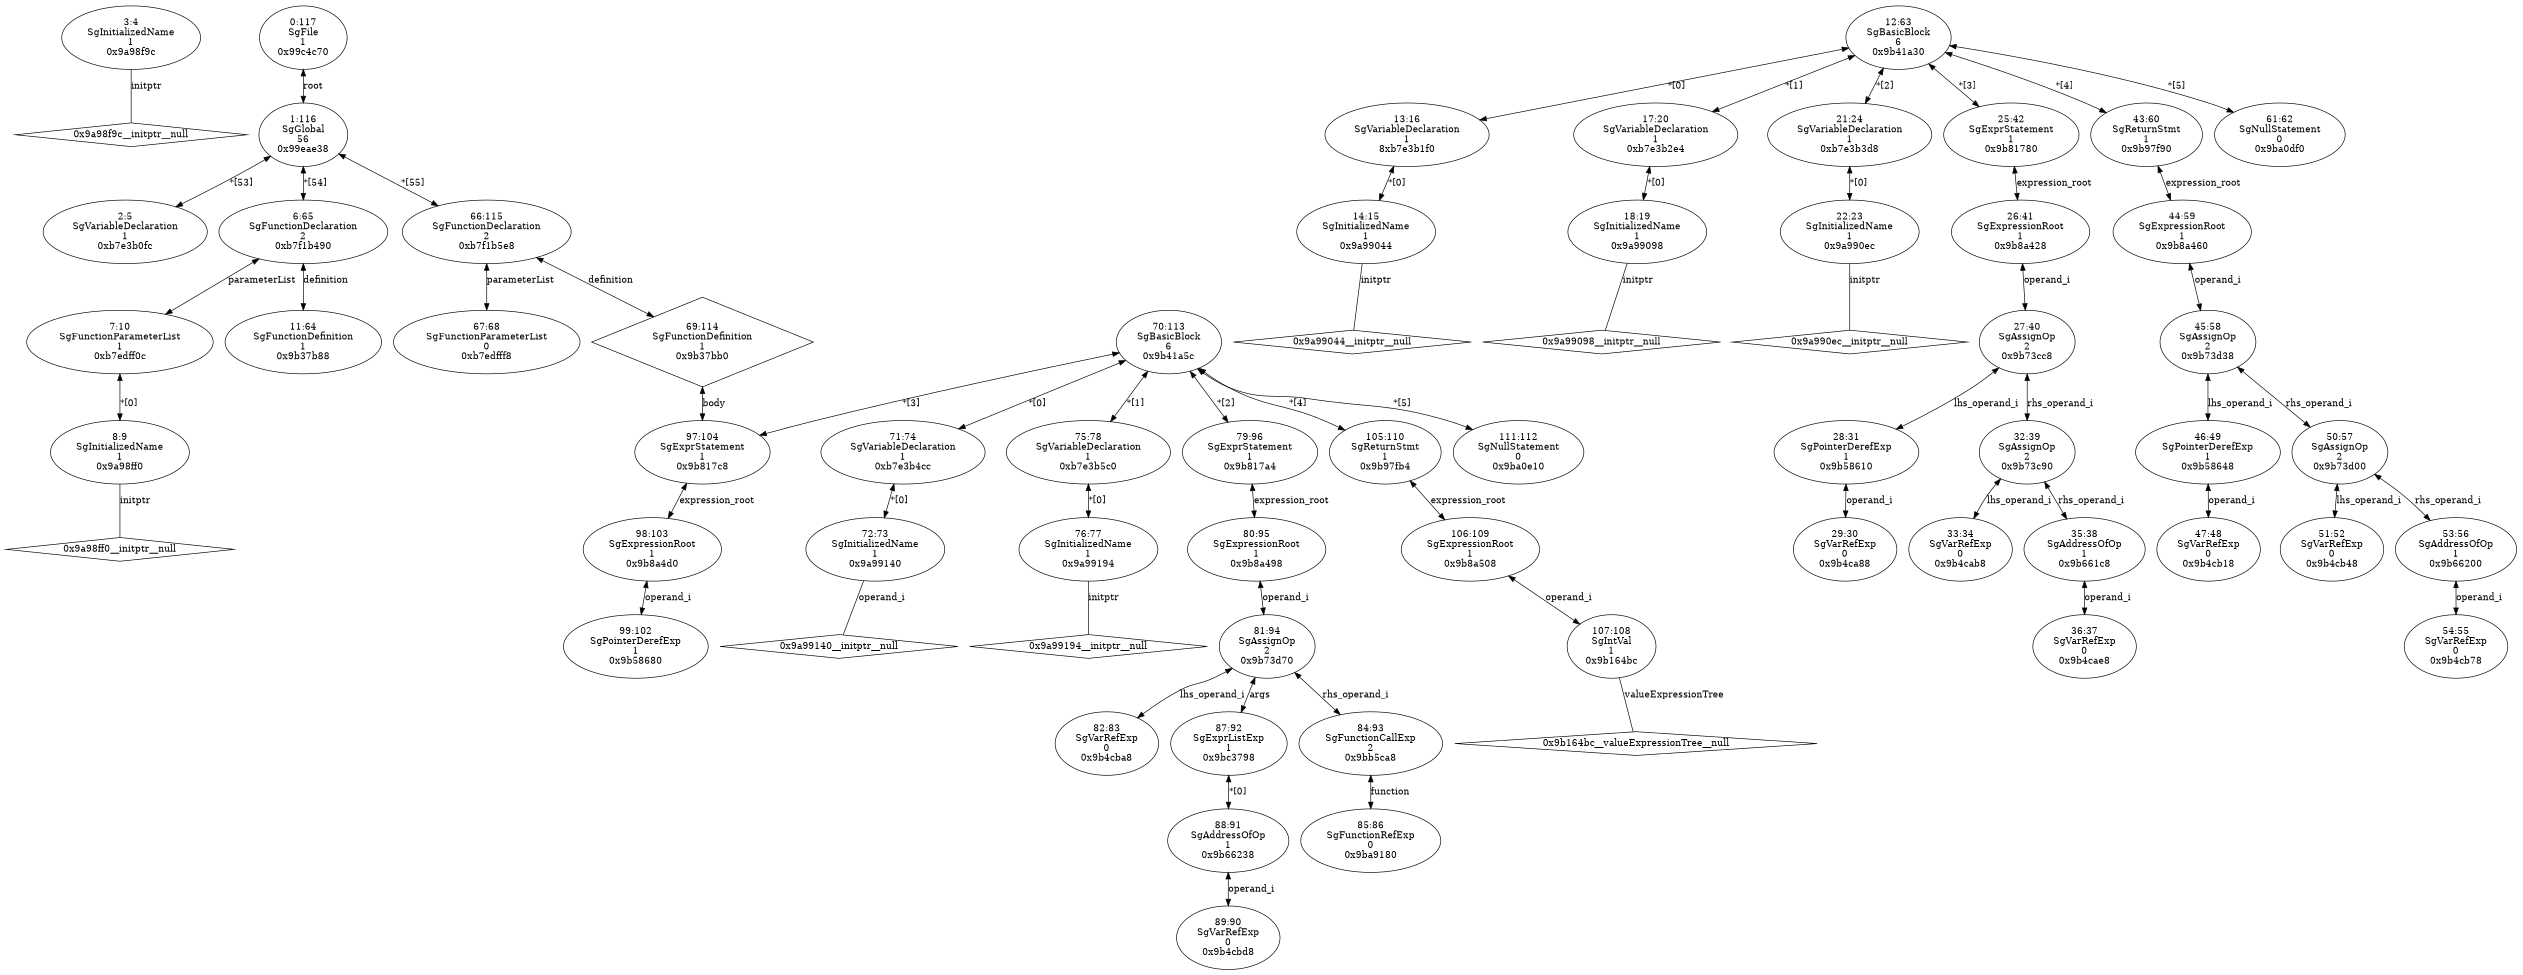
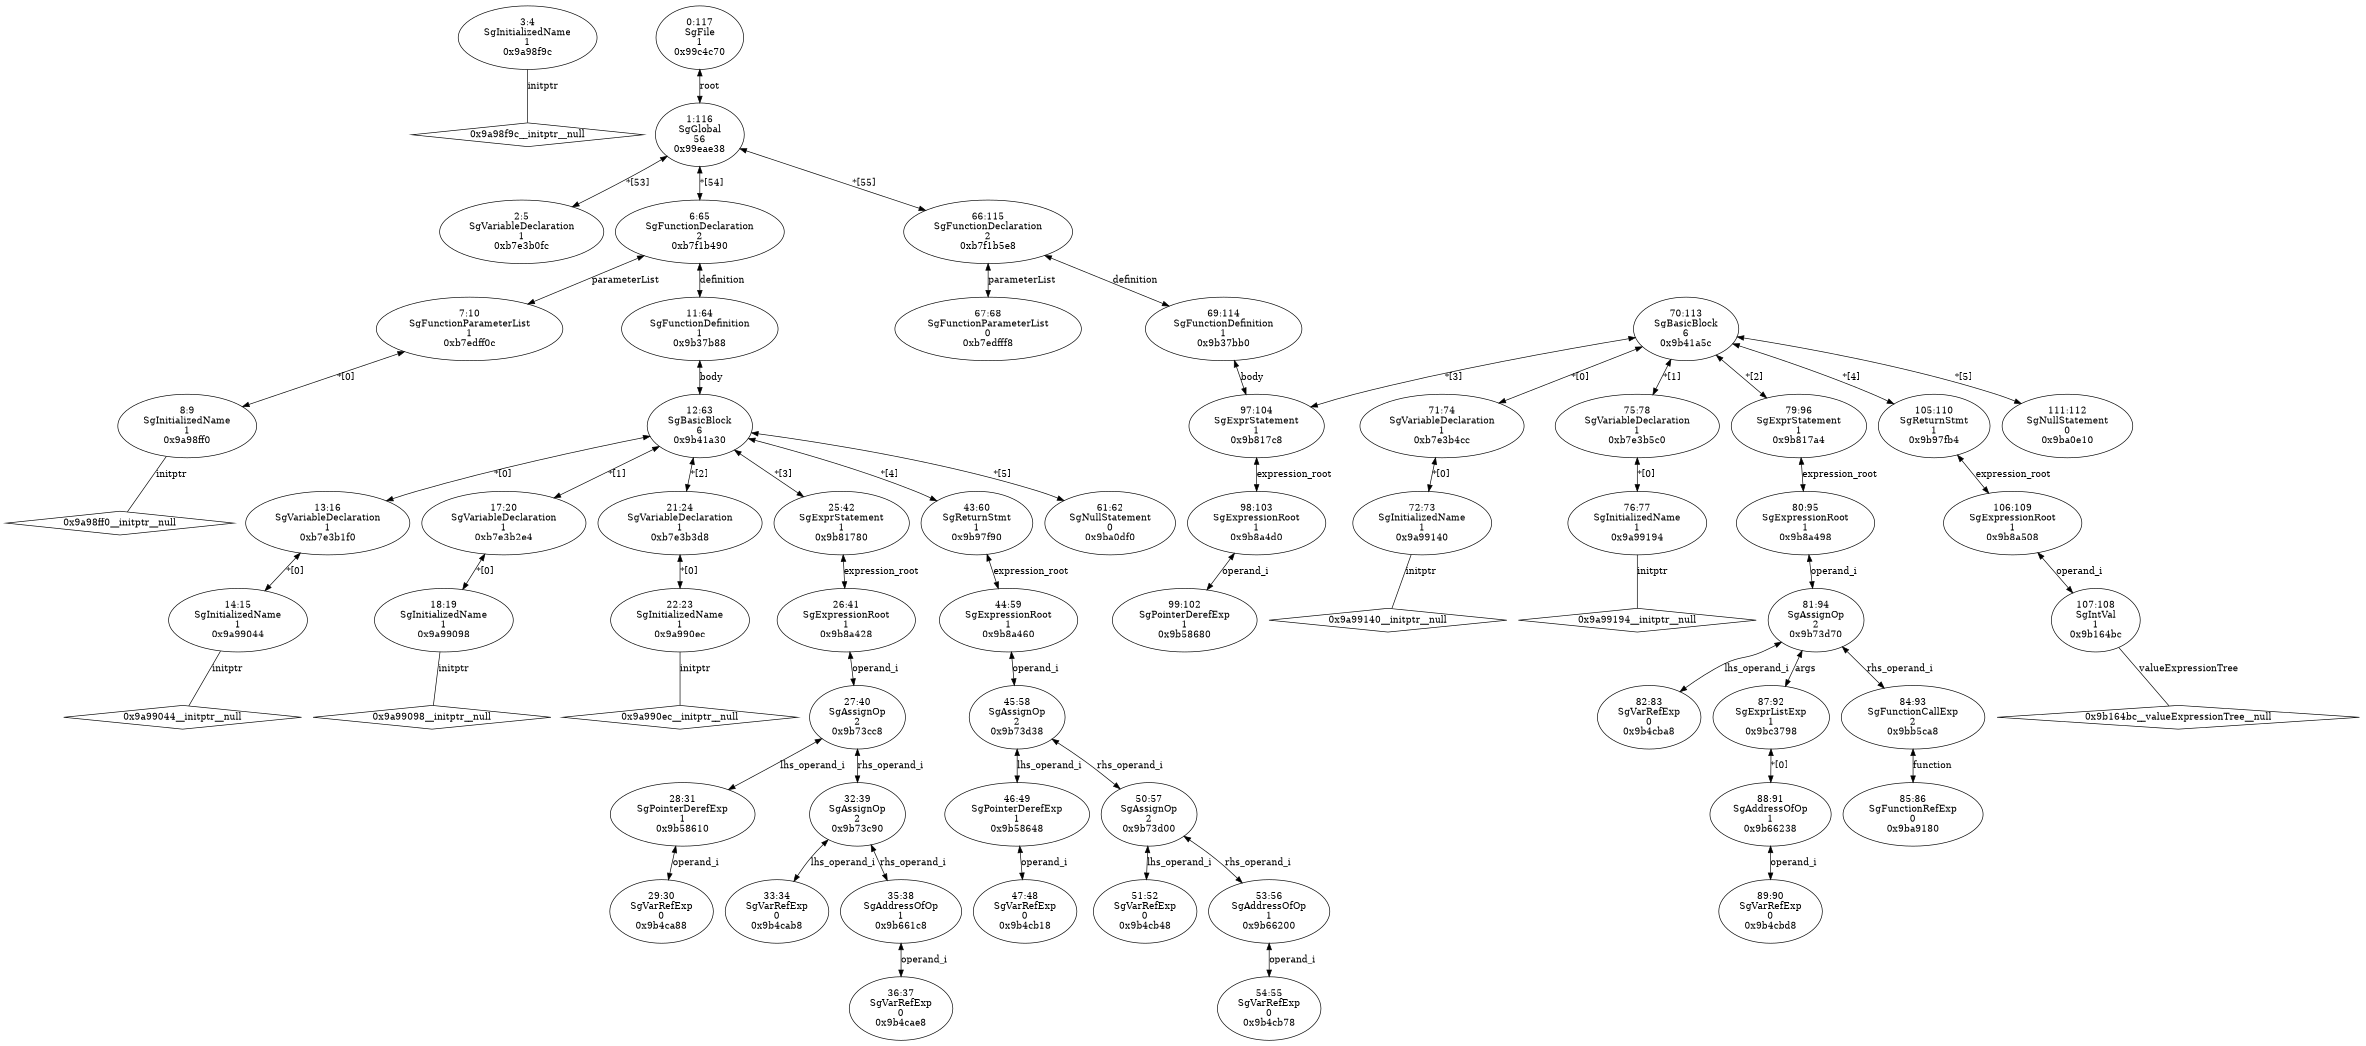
  digraph {
    edge [dir=both]
    n1 [label="3:4\nSgInitializedName\n1\n0x9a98f9c\n"]
    "0x9a98f9c__initptr__null" [shape=diamond]
    n3 [label="2:5\nSgVariableDeclaration\n1\n0xb7e3b0fc\n"]
    n4 [label="8:9\nSgInitializedName\n1\n0x9a98ff0\n"]
    "0x9a98ff0__initptr__null" [shape=diamond]
    n6 [label="7:10\nSgFunctionParameterList\n1\n0xb7edff0c\n"]
    n7 [label="14:15\nSgInitializedName\n1\n0x9a99044\n"]
    "0x9a99044__initptr__null" [shape=diamond]
-   n9 [label="13:16\nSgVariableDeclaration\n1\n8xb7e3b1f0\n"]
+   n9 [label="13:16\nSgVariableDeclaration\n1\n0xb7e3b1f0\n"]
    n10 [label="18:19\nSgInitializedName\n1\n0x9a99098\n"]
    "0x9a99098__initptr__null" [shape=diamond]
    n12 [label="17:20\nSgVariableDeclaration\n1\n0xb7e3b2e4\n"]
    n13 [label="22:23\nSgInitializedName\n1\n0x9a990ec\n"]
    "0x9a990ec__initptr__null" [shape=diamond]
    n15 [label="21:24\nSgVariableDeclaration\n1\n0xb7e3b3d8\n"]
    n16 [label="29:30\nSgVarRefExp\n0\n0x9b4ca88\n"]
    n17 [label="28:31\nSgPointerDerefExp\n1\n0x9b58610\n"]
    n18 [label="33:34\nSgVarRefExp\n0\n0x9b4cab8\n"]
    n19 [label="36:37\nSgVarRefExp\n0\n0x9b4cae8\n"]
    n20 [label="35:38\nSgAddressOfOp\n1\n0x9b661c8\n"]
    n21 [label="32:39\nSgAssignOp\n2\n0x9b73c90\n"]
    n22 [label="27:40\nSgAssignOp\n2\n0x9b73cc8\n"]
    n23 [label="26:41\nSgExpressionRoot\n1\n0x9b8a428\n"]
    n24 [label="25:42\nSgExprStatement\n1\n0x9b81780\n"]
    n25 [label="47:48\nSgVarRefExp\n0\n0x9b4cb18\n"]
    n26 [label="46:49\nSgPointerDerefExp\n1\n0x9b58648\n"]
    n27 [label="51:52\nSgVarRefExp\n0\n0x9b4cb48\n"]
    n28 [label="54:55\nSgVarRefExp\n0\n0x9b4cb78\n"]
    n29 [label="53:56\nSgAddressOfOp\n1\n0x9b66200\n"]
    n30 [label="50:57\nSgAssignOp\n2\n0x9b73d00\n"]
    n31 [label="45:58\nSgAssignOp\n2\n0x9b73d38\n"]
    n32 [label="44:59\nSgExpressionRoot\n1\n0x9b8a460\n"]
    n33 [label="43:60\nSgReturnStmt\n1\n0x9b97f90\n"]
    n34 [label="61:62\nSgNullStatement\n0\n0x9ba0df0\n"]
    n35 [label="12:63\nSgBasicBlock\n6\n0x9b41a30\n"]
    n36 [label="11:64\nSgFunctionDefinition\n1\n0x9b37b88\n"]
    n37 [label="6:65\nSgFunctionDeclaration\n2\n0xb7f1b490\n"]
    n38 [label="67:68\nSgFunctionParameterList\n0\n0xb7edfff8\n"]
    n39 [label="72:73\nSgInitializedName\n1\n0x9a99140\n"]
    "0x9a99140__initptr__null" [shape=diamond]
    n41 [label="71:74\nSgVariableDeclaration\n1\n0xb7e3b4cc\n"]
    n42 [label="76:77\nSgInitializedName\n1\n0x9a99194\n"]
    "0x9a99194__initptr__null" [shape=diamond]
    n44 [label="75:78\nSgVariableDeclaration\n1\n0xb7e3b5c0\n"]
    n45 [label="82:83\nSgVarRefExp\n0\n0x9b4cba8\n"]
    n46 [label="85:86\nSgFunctionRefExp\n0\n0x9ba9180\n"]
    n47 [label="89:90\nSgVarRefExp\n0\n0x9b4cbd8\n"]
    n48 [label="88:91\nSgAddressOfOp\n1\n0x9b66238\n"]
    n49 [label="87:92\nSgExprListExp\n1\n0x9bc3798\n"]
    n50 [label="84:93\nSgFunctionCallExp\n2\n0x9bb5ca8\n"]
    n51 [label="81:94\nSgAssignOp\n2\n0x9b73d70\n"]
    n52 [label="80:95\nSgExpressionRoot\n1\n0x9b8a498\n"]
    n53 [label="79:96\nSgExprStatement\n1\n0x9b817a4\n"]
    n54 [label="99:102\nSgPointerDerefExp\n1\n0x9b58680\n"]
    n55 [label="98:103\nSgExpressionRoot\n1\n0x9b8a4d0\n"]
    n56 [label="97:104\nSgExprStatement\n1\n0x9b817c8\n"]
    n57 [label="107:108\nSgIntVal\n1\n0x9b164bc\n"]
    "0x9b164bc__valueExpressionTree__null" [shape=diamond]
    n59 [label="106:109\nSgExpressionRoot\n1\n0x9b8a508\n"]
    n60 [label="105:110\nSgReturnStmt\n1\n0x9b97fb4\n"]
    n61 [label="111:112\nSgNullStatement\n0\n0x9ba0e10\n"]
    n62 [label="70:113\nSgBasicBlock\n6\n0x9b41a5c\n"]
-   n63 [label="69:114\nSgFunctionDefinition\n1\n0x9b37bb0\n" shape=diamond]
+   n63 [label="69:114\nSgFunctionDefinition\n1\n0x9b37bb0\n"]
    n64 [label="66:115\nSgFunctionDeclaration\n2\n0xb7f1b5e8\n"]
    n65 [label="1:116\nSgGlobal\n56\n0x99eae38\n"]
    n66 [label="0:117\nSgFile\n1\n0x99c4c70\n"]
    n1 -> "0x9a98f9c__initptr__null" [dir=none label=initptr]
    n4 -> "0x9a98ff0__initptr__null" [dir=none label=initptr]
    n6 -> n4 [label="*[0]"]
    n7 -> "0x9a99044__initptr__null" [dir=none label=initptr]
    n9 -> n7 [label="*[0]"]
    n10 -> "0x9a99098__initptr__null" [dir=none label=initptr]
    n12 -> n10 [label="*[0]"]
    n13 -> "0x9a990ec__initptr__null" [dir=none label=initptr]
    n15 -> n13 [label="*[0]"]
    n17 -> n16 [label=operand_i]
    n20 -> n19 [label=operand_i]
    n21 -> n18 [label=lhs_operand_i]
    n21 -> n20 [label=rhs_operand_i]
    n22 -> n17 [label=lhs_operand_i]
    n22 -> n21 [label=rhs_operand_i]
    n23 -> n22 [label=operand_i]
    n24 -> n23 [label=expression_root]
    n26 -> n25 [label=operand_i]
    n29 -> n28 [label=operand_i]
    n30 -> n27 [label=lhs_operand_i]
    n30 -> n29 [label=rhs_operand_i]
    n31 -> n26 [label=lhs_operand_i]
    n31 -> n30 [label=rhs_operand_i]
    n32 -> n31 [label=operand_i]
    n33 -> n32 [label=expression_root]
    n35 -> n9 [label="*[0]"]
    n35 -> n12 [label="*[1]"]
    n35 -> n15 [label="*[2]"]
    n35 -> n24 [label="*[3]"]
    n35 -> n33 [label="*[4]"]
    n35 -> n34 [label="*[5]"]
+   n36 -> n35 [label=body]
    n37 -> n6 [label=parameterList]
    n37 -> n36 [label=definition]
-   n39 -> "0x9a99140__initptr__null" [dir=none label=operand_i]
+   n39 -> "0x9a99140__initptr__null" [dir=none label=initptr]
    n41 -> n39 [label="*[0]"]
    n42 -> "0x9a99194__initptr__null" [dir=none label=initptr]
    n44 -> n42 [label="*[0]"]
    n48 -> n47 [label=operand_i]
    n49 -> n48 [label="*[0]"]
    n50 -> n46 [label=function]
    n51 -> n45 [label=lhs_operand_i]
    n51 -> n49 [label=args]
    n51 -> n50 [label=rhs_operand_i]
    n52 -> n51 [label=operand_i]
    n53 -> n52 [label=expression_root]
    n55 -> n54 [label=operand_i]
    n56 -> n55 [label=expression_root]
    n57 -> "0x9b164bc__valueExpressionTree__null" [dir=none label=valueExpressionTree]
    n59 -> n57 [label=operand_i]
    n60 -> n59 [label=expression_root]
    n62 -> n41 [label="*[0]"]
    n62 -> n44 [label="*[1]"]
    n62 -> n53 [label="*[2]"]
    n62 -> n56 [label="*[3]"]
    n62 -> n60 [label="*[4]"]
    n62 -> n61 [label="*[5]"]
    n63 -> n56 [label=body]
    n64 -> n38 [label=parameterList]
    n64 -> n63 [label=definition]
    n65 -> n3 [label="*[53]"]
    n65 -> n37 [label="*[54]"]
    n65 -> n64 [label="*[55]"]
    n66 -> n65 [label=root]
  }
